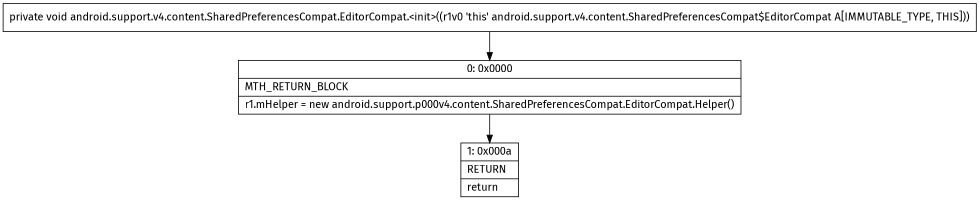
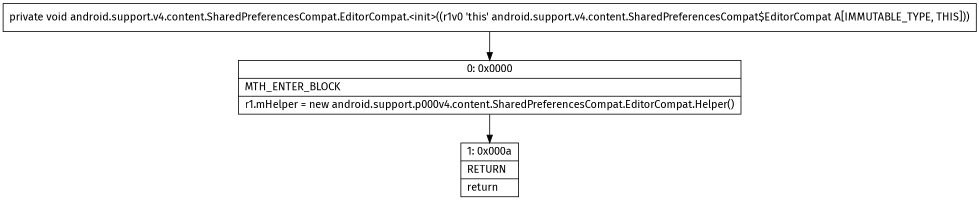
  digraph {
    fontname="Fira Sans"
    node [shape=record fontname="Fira Sans"]
    edge [fontname="Fira Sans"]
-   n1 [label="{0\:\ 0x0000|MTH_RETURN_BLOCK\l|r1.mHelper = new android.support.p000v4.content.SharedPreferencesCompat.EditorCompat.Helper()\l}"]
+   n1 [label="{0\:\ 0x0000|MTH_ENTER_BLOCK\l|r1.mHelper = new android.support.p000v4.content.SharedPreferencesCompat.EditorCompat.Helper()\l}"]
    n2 [label="{1\:\ 0x000a|RETURN\l|return\l}"]
    n3 [label="{private void android.support.v4.content.SharedPreferencesCompat.EditorCompat.\<init\>((r1v0 'this' android.support.v4.content.SharedPreferencesCompat$EditorCompat A[IMMUTABLE_TYPE, THIS])) }"]
    n1 -> n2
    n3 -> n1
  }
